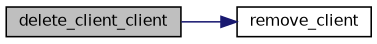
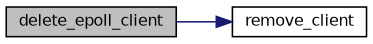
  digraph {
    rankdir=LR
    node [color=black fontname=Helvetica fontsize=10 shape=record style=filled]
-   n1 [fillcolor=grey75 fontcolor=black height=0.2 label=delete_client_client width=0.4]
+   n1 [fillcolor=grey75 fontcolor=black height=0.2 label=delete_epoll_client width=0.4]
    n2 [fillcolor=white height=0.2 label=remove_client width=0.4]
    n1 -> n2 [color=midnightblue fontname=Helvetica fontsize=10 labelfontname=Helvetica labelfontsize=10 style=solid]
  }
